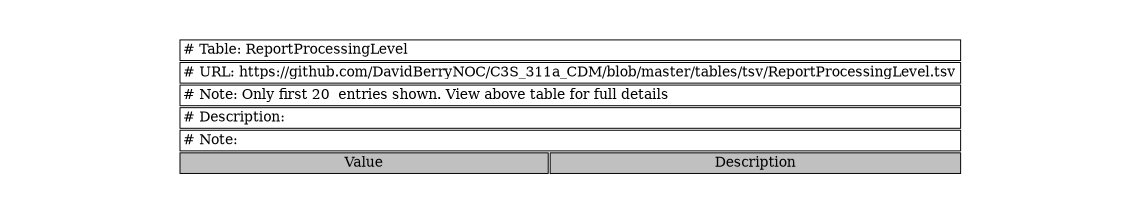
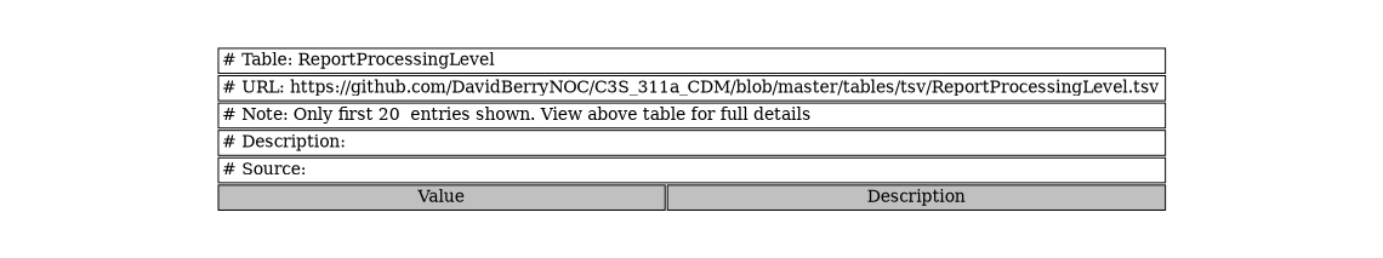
  digraph {
    rankdir=LR
-   n1 [color=white label=<<TABLE BORDER="0" CELLBORDER="1" CELLSPACING="2" COLOR="BLACK"> <TR><TD COLSPAN="2" ALIGN="left" PORT="head"># Table: ReportProcessingLevel</TD></TR> <TR><TD COLSPAN="2" ALIGN="left"># URL: https://github.com/DavidBerryNOC/C3S_311a_CDM/blob/master/tables/tsv/ReportProcessingLevel.tsv</TD></TR> <TR><TD COLSPAN="2" ALIGN="left"># Note: Only first 20  entries shown. View above table for full details</TD></TR> <TR><TD ALIGN="left" COLSPAN="2"># Description: </TD></TR> <TR><TD ALIGN="left" COLSPAN="2"># Note:</TD></TR> <TR><TD BGCOLOR="GRAY">Value</TD><TD BGCOLOR="GRAY">Description</TD></TR> </TABLE>>]
+   n1 [color=white label=<<TABLE BORDER="0" CELLBORDER="1" CELLSPACING="2" COLOR="BLACK"> <TR><TD COLSPAN="2" ALIGN="left" PORT="head"># Table: ReportProcessingLevel</TD></TR> <TR><TD COLSPAN="2" ALIGN="left"># URL: https://github.com/DavidBerryNOC/C3S_311a_CDM/blob/master/tables/tsv/ReportProcessingLevel.tsv</TD></TR> <TR><TD COLSPAN="2" ALIGN="left"># Note: Only first 20  entries shown. View above table for full details</TD></TR> <TR><TD ALIGN="left" COLSPAN="2"># Description: </TD></TR> <TR><TD ALIGN="left" COLSPAN="2"># Source:</TD></TR> <TR><TD BGCOLOR="GRAY">Value</TD><TD BGCOLOR="GRAY">Description</TD></TR> </TABLE>>]
  }
